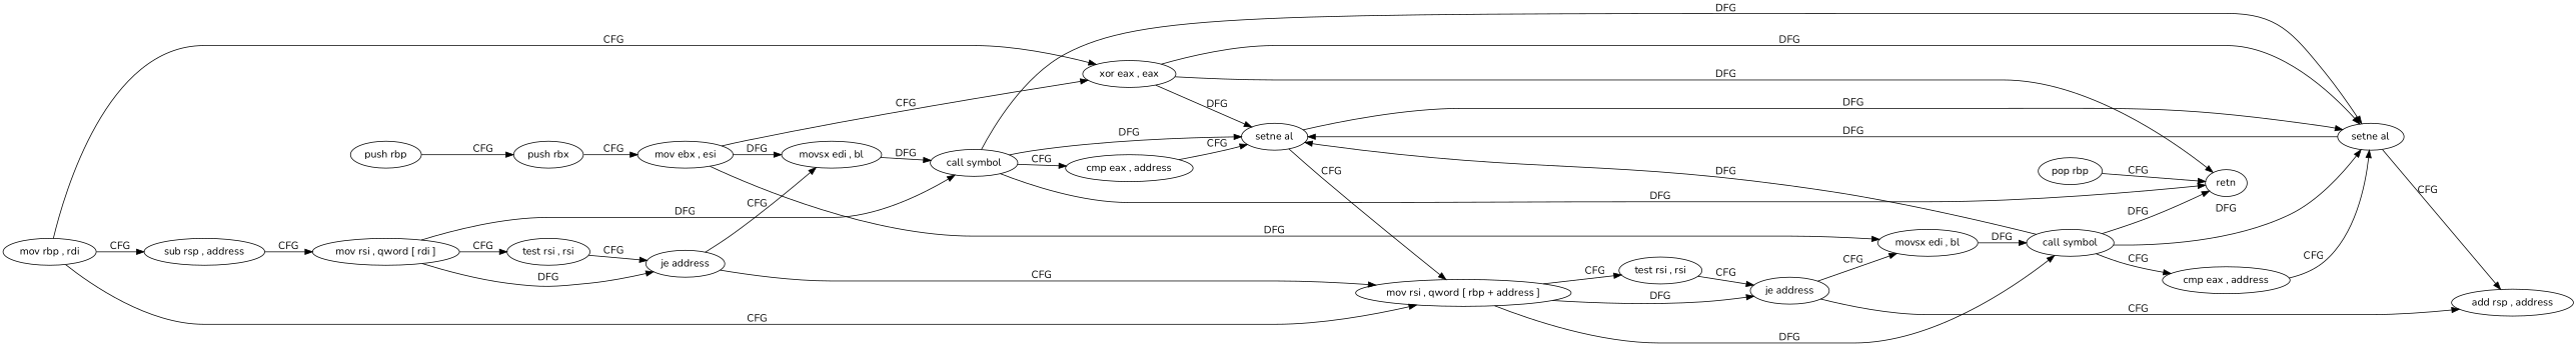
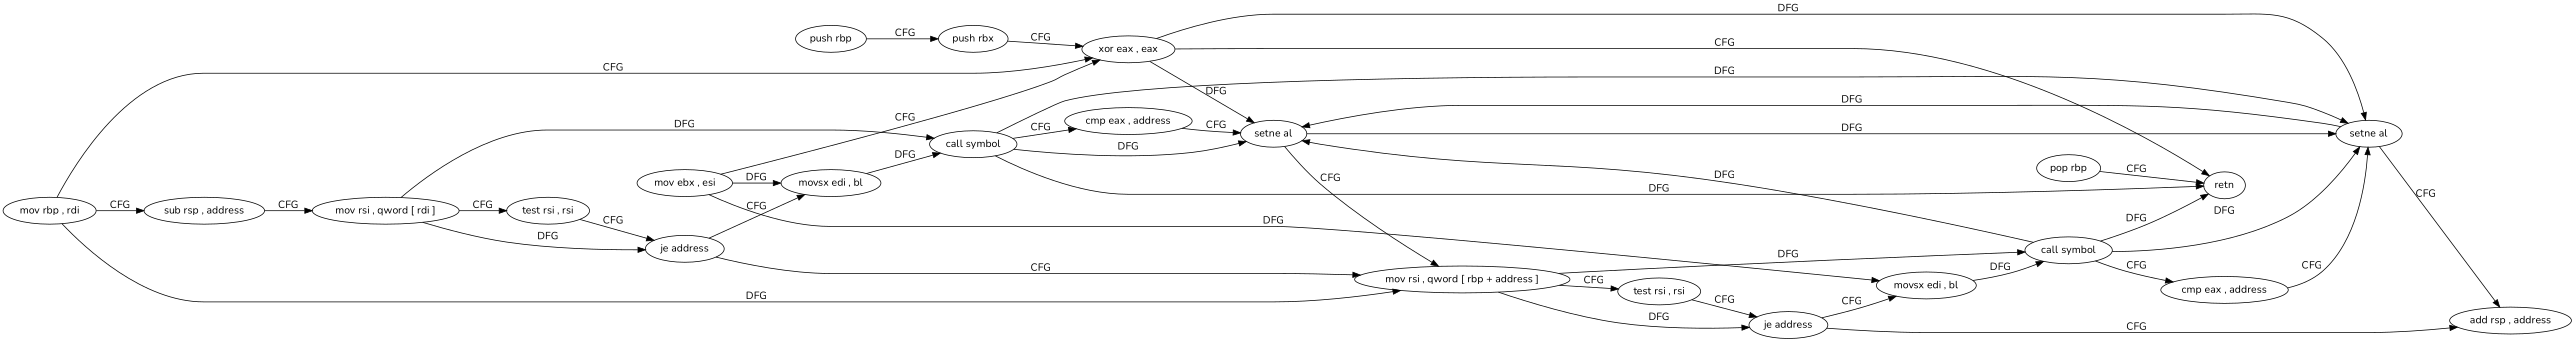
  digraph {
    fontname=Nunito
    rankdir=LR
    node [fontname=Nunito]
    edge [fontname=Nunito]
    n1 [label="push rbp"]
    n2 [label="push rbx"]
    n3 [label="mov ebx , esi"]
    n4 [label="xor eax , eax"]
    n5 [label="movsx edi , bl"]
    n6 [label="movsx edi , bl"]
    n7 [label="setne al"]
    n8 [label=retn]
    n9 [label="setne al"]
    n10 [label="call symbol"]
    n11 [label="call symbol"]
    n12 [label="mov rbp , rdi"]
    n13 [label="sub rsp , address"]
    n14 [label="mov rsi , qword [ rbp + address ]"]
    n15 [label="add rsp , address"]
    n16 [label="mov rsi , qword [ rdi ]"]
    n17 [label="test rsi , rsi"]
    n18 [label="je address"]
    n19 [label="test rsi , rsi"]
    n20 [label="je address"]
    n21 [label="cmp eax , address"]
    n22 [label="cmp eax , address"]
    n23 [label="pop rbp"]
    n1 -> n2 [label=CFG]
-   n2 -> n3 [label=CFG]
+   n2 -> n4 [label=CFG]
    n3 -> n4 [label=CFG]
    n3 -> n5 [label=DFG]
    n3 -> n6 [label=DFG]
    n4 -> n7 [label=DFG]
-   n4 -> n8 [label=DFG]
+   n4 -> n8 [label=CFG]
    n4 -> n9 [label=DFG]
    n5 -> n10 [label=DFG]
    n6 -> n11 [label=DFG]
    n7 -> n9 [label=DFG]
    n7 -> n14 [label=CFG]
    n9 -> n7 [label=DFG]
    n9 -> n15 [label=CFG]
    n10 -> n7 [label=DFG]
    n10 -> n8 [label=DFG]
    n10 -> n9 [label=DFG]
    n10 -> n21 [label=CFG]
    n11 -> n7 [label=DFG]
    n11 -> n8 [label=DFG]
    n11 -> n9 [label=DFG]
    n11 -> n22 [label=CFG]
    n12 -> n4 [label=CFG]
    n12 -> n13 [label=CFG]
-   n12 -> n14 [label=CFG]
+   n12 -> n14 [label=DFG]
    n13 -> n16 [label=CFG]
    n14 -> n11 [label=DFG]
    n14 -> n17 [label=CFG]
    n14 -> n18 [label=DFG]
    n16 -> n10 [label=DFG]
    n16 -> n19 [label=CFG]
    n16 -> n20 [label=DFG]
    n17 -> n18 [label=CFG]
    n18 -> n6 [label=CFG]
    n18 -> n15 [label=CFG]
    n19 -> n20 [label=CFG]
    n20 -> n5 [label=CFG]
    n20 -> n14 [label=CFG]
    n21 -> n7 [label=CFG]
    n22 -> n9 [label=CFG]
    n23 -> n8 [label=CFG]
  }
